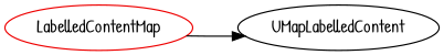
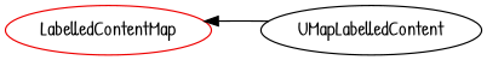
  digraph {
    rankdir=LR
    fontname="Patrick Hand"
    node [fontname="Patrick Hand"]
    n1 [color=red2 label=LabelledContentMap shape=oval]
    UMapLabelledContent
-   n1 -> UMapLabelledContent [fontname="Patrick Hand"]
+   UMapLabelledContent -> n1 [fontname="Patrick Hand"]
  }
